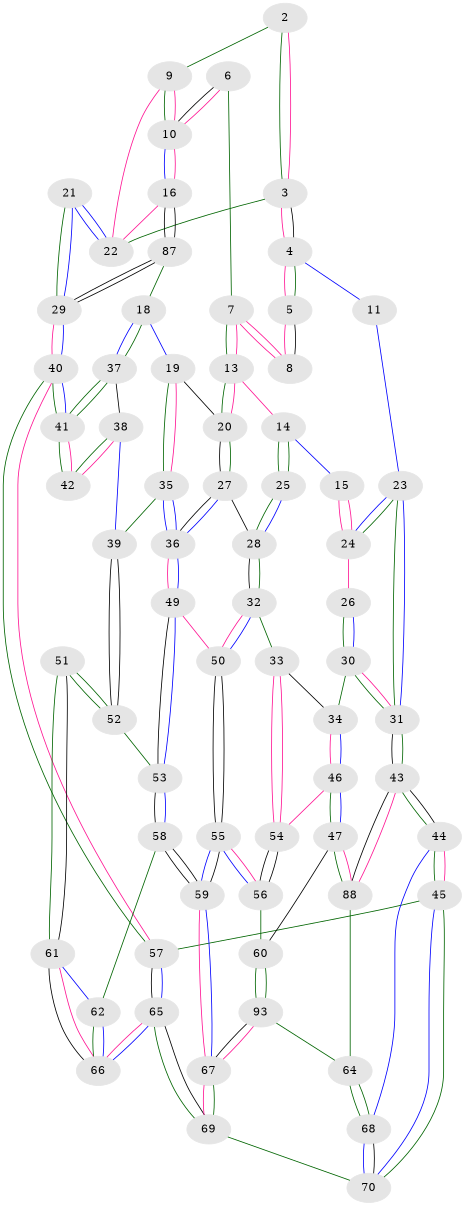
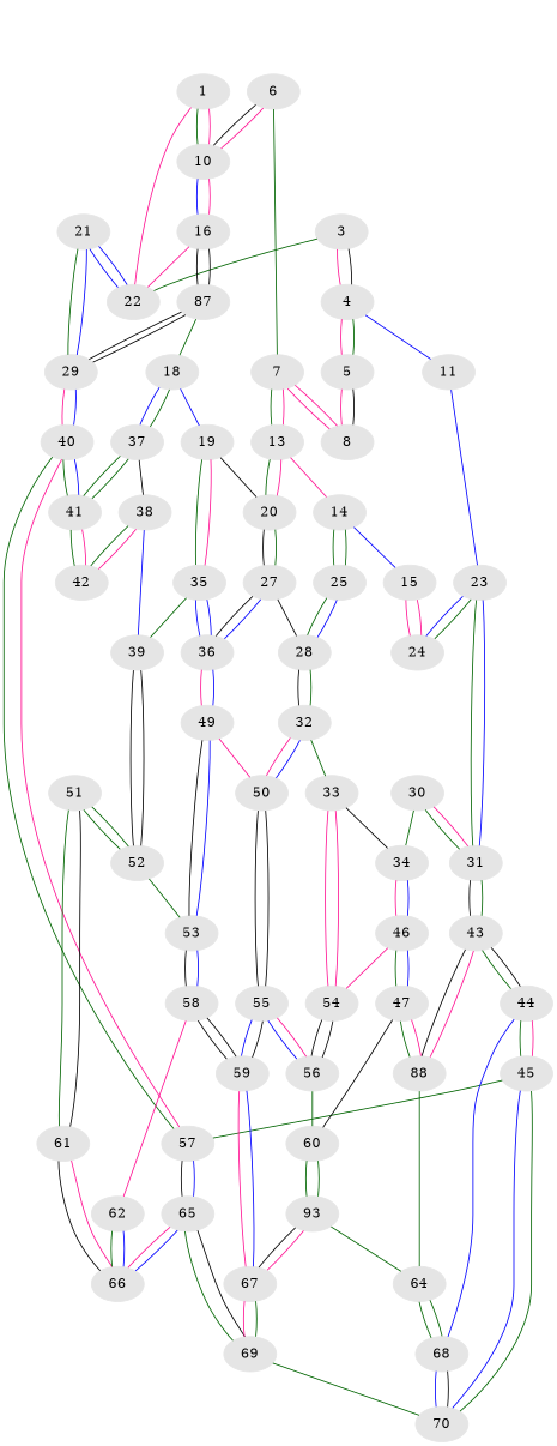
  graph {
    node [color=gray90 style=filled]
    edge [color=darkgreen]
-   2
    3
-   9
+   9 [label=1]
    6
    7
    10
    4
    22
    5
    11
    21
    29
    8
    23
    57
    65
    13
    16
    14
    20
    n21 [label=87]
    24
    31
    45
    70
    15
    25
    27
    28
-   26
    18
    19
    37
    40
    35
    38
    41
    36
    39
    43
    30
    32
    34
    49
    33
    50
    46
    44
    n49 [label=88]
    54
    55
    56
    47
    52
    53
    42
    51
    61
    68
    64
    60
    n62 [label=93]
    58
    59
    62
    66
    67
    69
-   2 -- 3
-   2 -- 3 [color=deeppink]
-   2 -- 9
    3 -- 4 [color=deeppink]
    3 -- 4 [color=black]
    3 -- 22
    9 -- 10
    9 -- 10 [color=deeppink]
    9 -- 22 [color=deeppink]
    6 -- 7
    6 -- 10 [color=black]
    6 -- 10 [color=deeppink]
    7 -- 8 [color=deeppink]
    7 -- 8 [color=deeppink]
    7 -- 13
    7 -- 13 [color=deeppink]
    10 -- 16 [color=blue]
    10 -- 16 [color=deeppink]
    4 -- 5 [color=deeppink]
    4 -- 5
    4 -- 11 [color=blue]
    5 -- 8 [color=deeppink]
    5 -- 8 [color=black]
    11 -- 23 [color=blue]
    21 -- 22 [color=blue]
    21 -- 22 [color=blue]
    21 -- 29
    21 -- 29 [color=blue]
    29 -- 40 [color=deeppink]
    29 -- 40 [color=blue]
    23 -- 24 [color=blue]
    23 -- 24
    23 -- 31
    23 -- 31 [color=blue]
    57 -- 65 [color=black]
    57 -- 65 [color=blue]
    65 -- 66 [color=deeppink]
    65 -- 66 [color=blue]
    65 -- 69
    65 -- 69 [color=black]
    13 -- 14 [color=deeppink]
    13 -- 20
    13 -- 20 [color=deeppink]
    16 -- 22 [color=deeppink]
    16 -- n21 [color=black]
    16 -- n21 [color=black]
    14 -- 15 [color=blue]
    14 -- 25
    14 -- 25
    20 -- 27 [color=black]
    20 -- 27
    n21 -- 29 [color=black]
    n21 -- 29 [color=black]
    n21 -- 18
-   24 -- 26 [color=deeppink]
    31 -- 43 [color=black]
    31 -- 43
    45 -- 57
    45 -- 70 [color=blue]
    45 -- 70
    15 -- 24 [color=deeppink]
    15 -- 24 [color=deeppink]
    25 -- 28
    25 -- 28 [color=blue]
    27 -- 28 [color=black]
    27 -- 36 [color=black]
    27 -- 36 [color=blue]
    28 -- 32 [color=black]
    28 -- 32
-   26 -- 30
-   26 -- 30 [color=blue]
    18 -- 19 [color=blue]
    18 -- 37 [color=blue]
    18 -- 37
    19 -- 20 [color=black]
    19 -- 35
    19 -- 35 [color=deeppink]
    37 -- 38 [color=black]
    37 -- 41
    37 -- 41
    40 -- 57
    40 -- 57 [color=deeppink]
    40 -- 41
    40 -- 41 [color=blue]
    35 -- 36 [color=blue]
    35 -- 36 [color=blue]
    35 -- 39
    38 -- 39 [color=blue]
    38 -- 42
    38 -- 42 [color=deeppink]
    41 -- 42
    41 -- 42 [color=deeppink]
    36 -- 49 [color=deeppink]
    36 -- 49 [color=blue]
    39 -- 52 [color=black]
    39 -- 52 [color=black]
    43 -- 44
    43 -- 44 [color=black]
    43 -- n49 [color=black]
    43 -- n49 [color=deeppink]
    30 -- 31
    30 -- 31 [color=deeppink]
    30 -- 34
    32 -- 33
    32 -- 50 [color=deeppink]
    32 -- 50 [color=blue]
    34 -- 46 [color=deeppink]
    34 -- 46 [color=blue]
    49 -- 50 [color=deeppink]
    49 -- 53 [color=black]
    49 -- 53 [color=blue]
    33 -- 34 [color=black]
    33 -- 54 [color=deeppink]
    33 -- 54 [color=deeppink]
    50 -- 55 [color=black]
    50 -- 55 [color=black]
    46 -- 54 [color=deeppink]
    46 -- 47
    46 -- 47 [color=blue]
    44 -- 45
    44 -- 45 [color=deeppink]
    44 -- 68 [color=blue]
    n49 -- 64
    54 -- 56 [color=black]
    54 -- 56 [color=black]
    55 -- 56 [color=blue]
    55 -- 56 [color=deeppink]
    55 -- 59 [color=blue]
    55 -- 59 [color=black]
    56 -- 60
    47 -- n49
    47 -- n49 [color=deeppink]
    47 -- 60 [color=black]
    52 -- 53
    53 -- 58 [color=black]
    53 -- 58 [color=blue]
    51 -- 52
    51 -- 52
    51 -- 61
    51 -- 61 [color=black]
-   61 -- 62 [color=blue]
    61 -- 66 [color=black]
    61 -- 66 [color=deeppink]
    68 -- 70 [color=blue]
    68 -- 70 [color=black]
    64 -- 68
    64 -- 68
    60 -- n62
    60 -- n62
    n62 -- 64
    n62 -- 67 [color=black]
    n62 -- 67 [color=deeppink]
    58 -- 59 [color=black]
    58 -- 59 [color=black]
-   58 -- 62
+   58 -- 62 [color=deeppink]
    59 -- 67 [color=deeppink]
    59 -- 67 [color=blue]
    62 -- 66
    62 -- 66 [color=blue]
    67 -- 69 [color=deeppink]
    67 -- 69
    69 -- 70
  }
